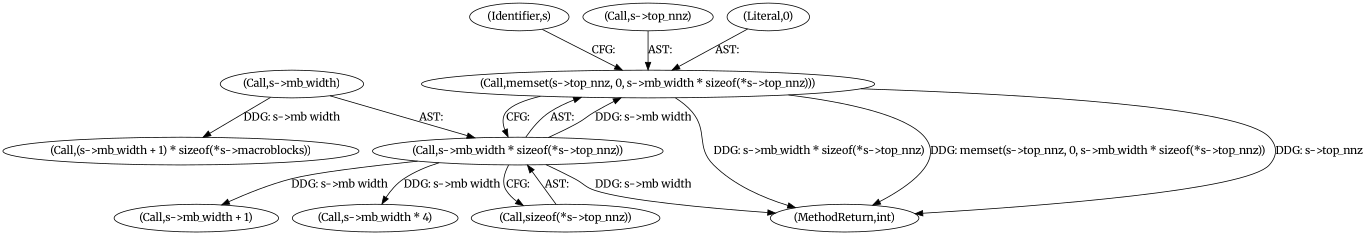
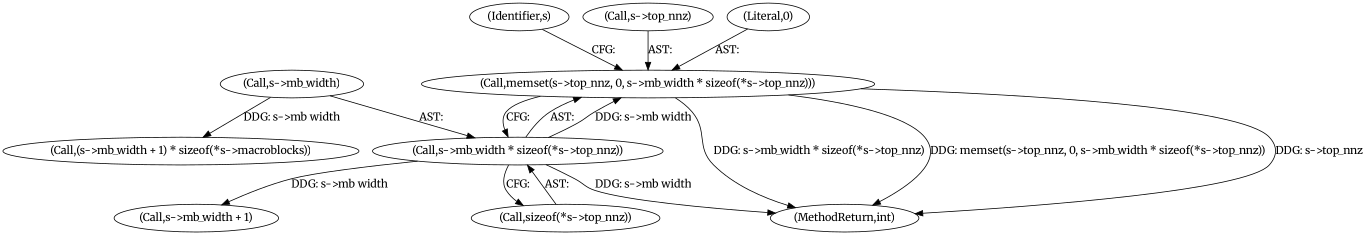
  digraph {
    fontname=Merriweather
    node [fontname=Merriweather]
    edge [fontname=Merriweather]
    n1 [label="(Call,memset(s->top_nnz, 0, s->mb_width * sizeof(*s->top_nnz)))"]
    n2 [label="(Call,s->mb_width * sizeof(*s->top_nnz))"]
    n3 [label="(MethodReturn,int)"]
    n4 [label="(Call,s->mb_width + 1)"]
-   n5 [label="(Call,s->mb_width * 4)"]
    n6 [label="(Call,sizeof(*s->top_nnz))"]
    n7 [label="(Call,(s->mb_width + 1) * sizeof(*s->macroblocks))"]
    n8 [label="(Call,s->mb_width)"]
    n9 [label="(Identifier,s)"]
    n10 [label="(Call,s->top_nnz)"]
    n11 [label="(Literal,0)"]
    n1 -> n2 [label="CFG: "]
    n1 -> n3 [label="DDG: s->mb_width * sizeof(*s->top_nnz)"]
    n1 -> n3 [label="DDG: memset(s->top_nnz, 0, s->mb_width * sizeof(*s->top_nnz))"]
    n1 -> n3 [label="DDG: s->top_nnz"]
    n2 -> n1 [label="AST: "]
    n2 -> n1 [label="DDG: s->mb_width"]
    n2 -> n3 [label="DDG: s->mb_width"]
    n2 -> n4 [label="DDG: s->mb_width"]
-   n2 -> n5 [label="DDG: s->mb_width"]
    n2 -> n6 [label="CFG: "]
    n6 -> n2 [label="AST: "]
    n8 -> n2 [label="AST: "]
    n8 -> n7 [label="DDG: s->mb_width"]
    n9 -> n1 [label="CFG: "]
    n10 -> n1 [label="AST: "]
    n11 -> n1 [label="AST: "]
  }
